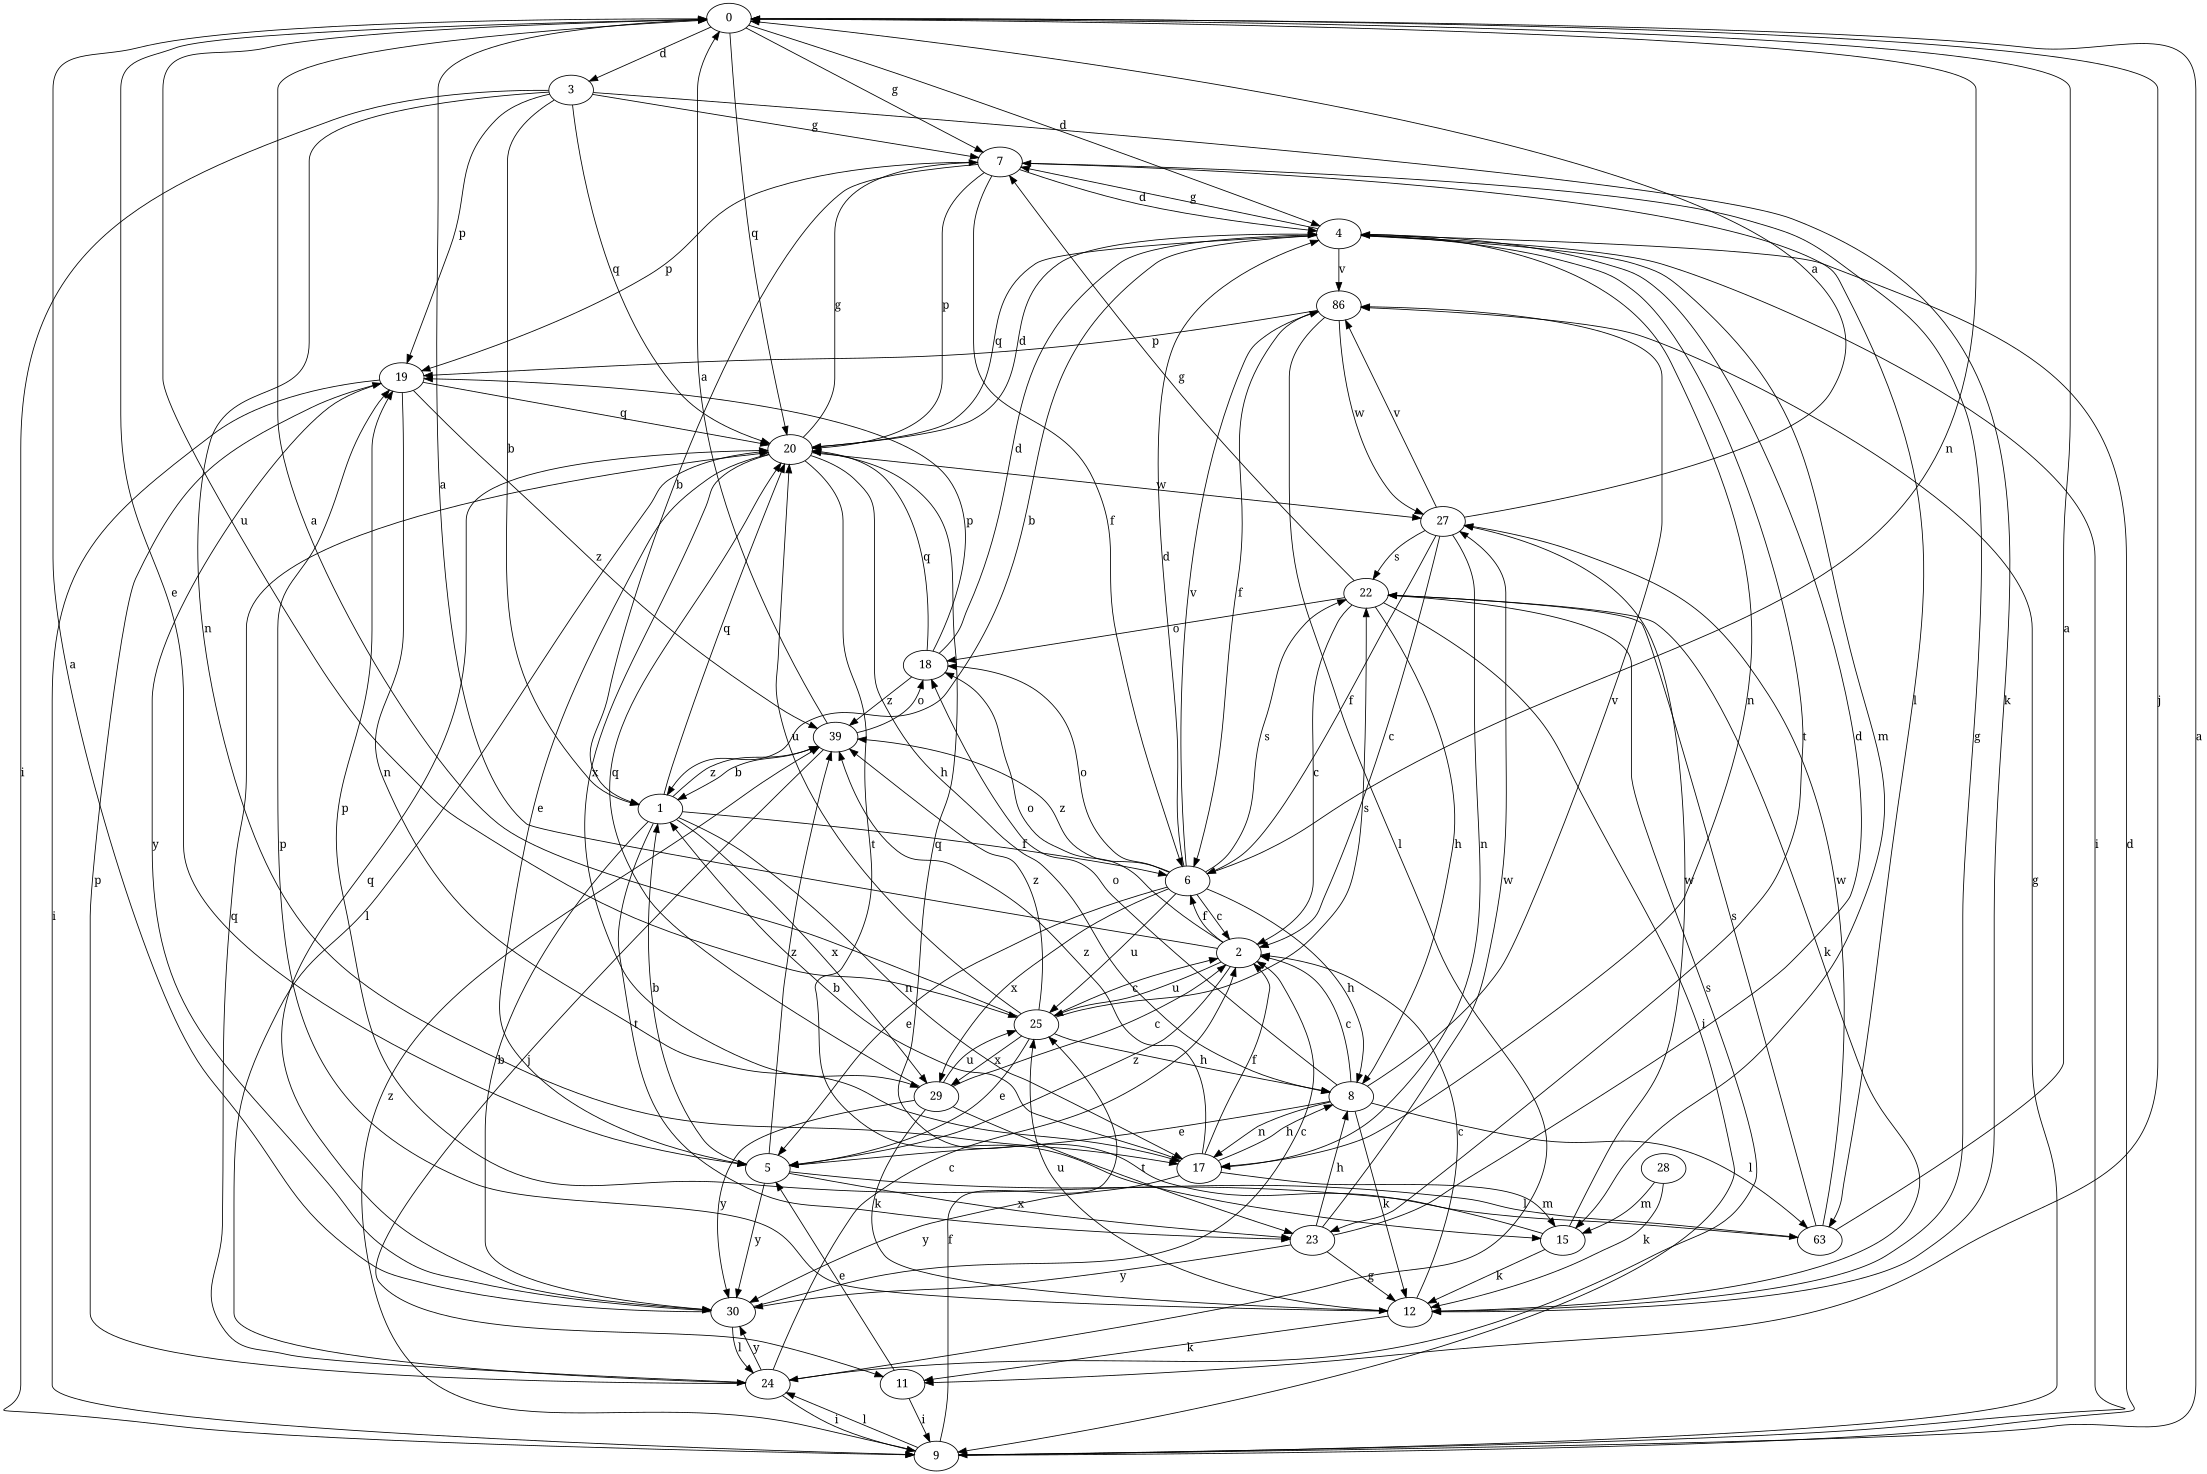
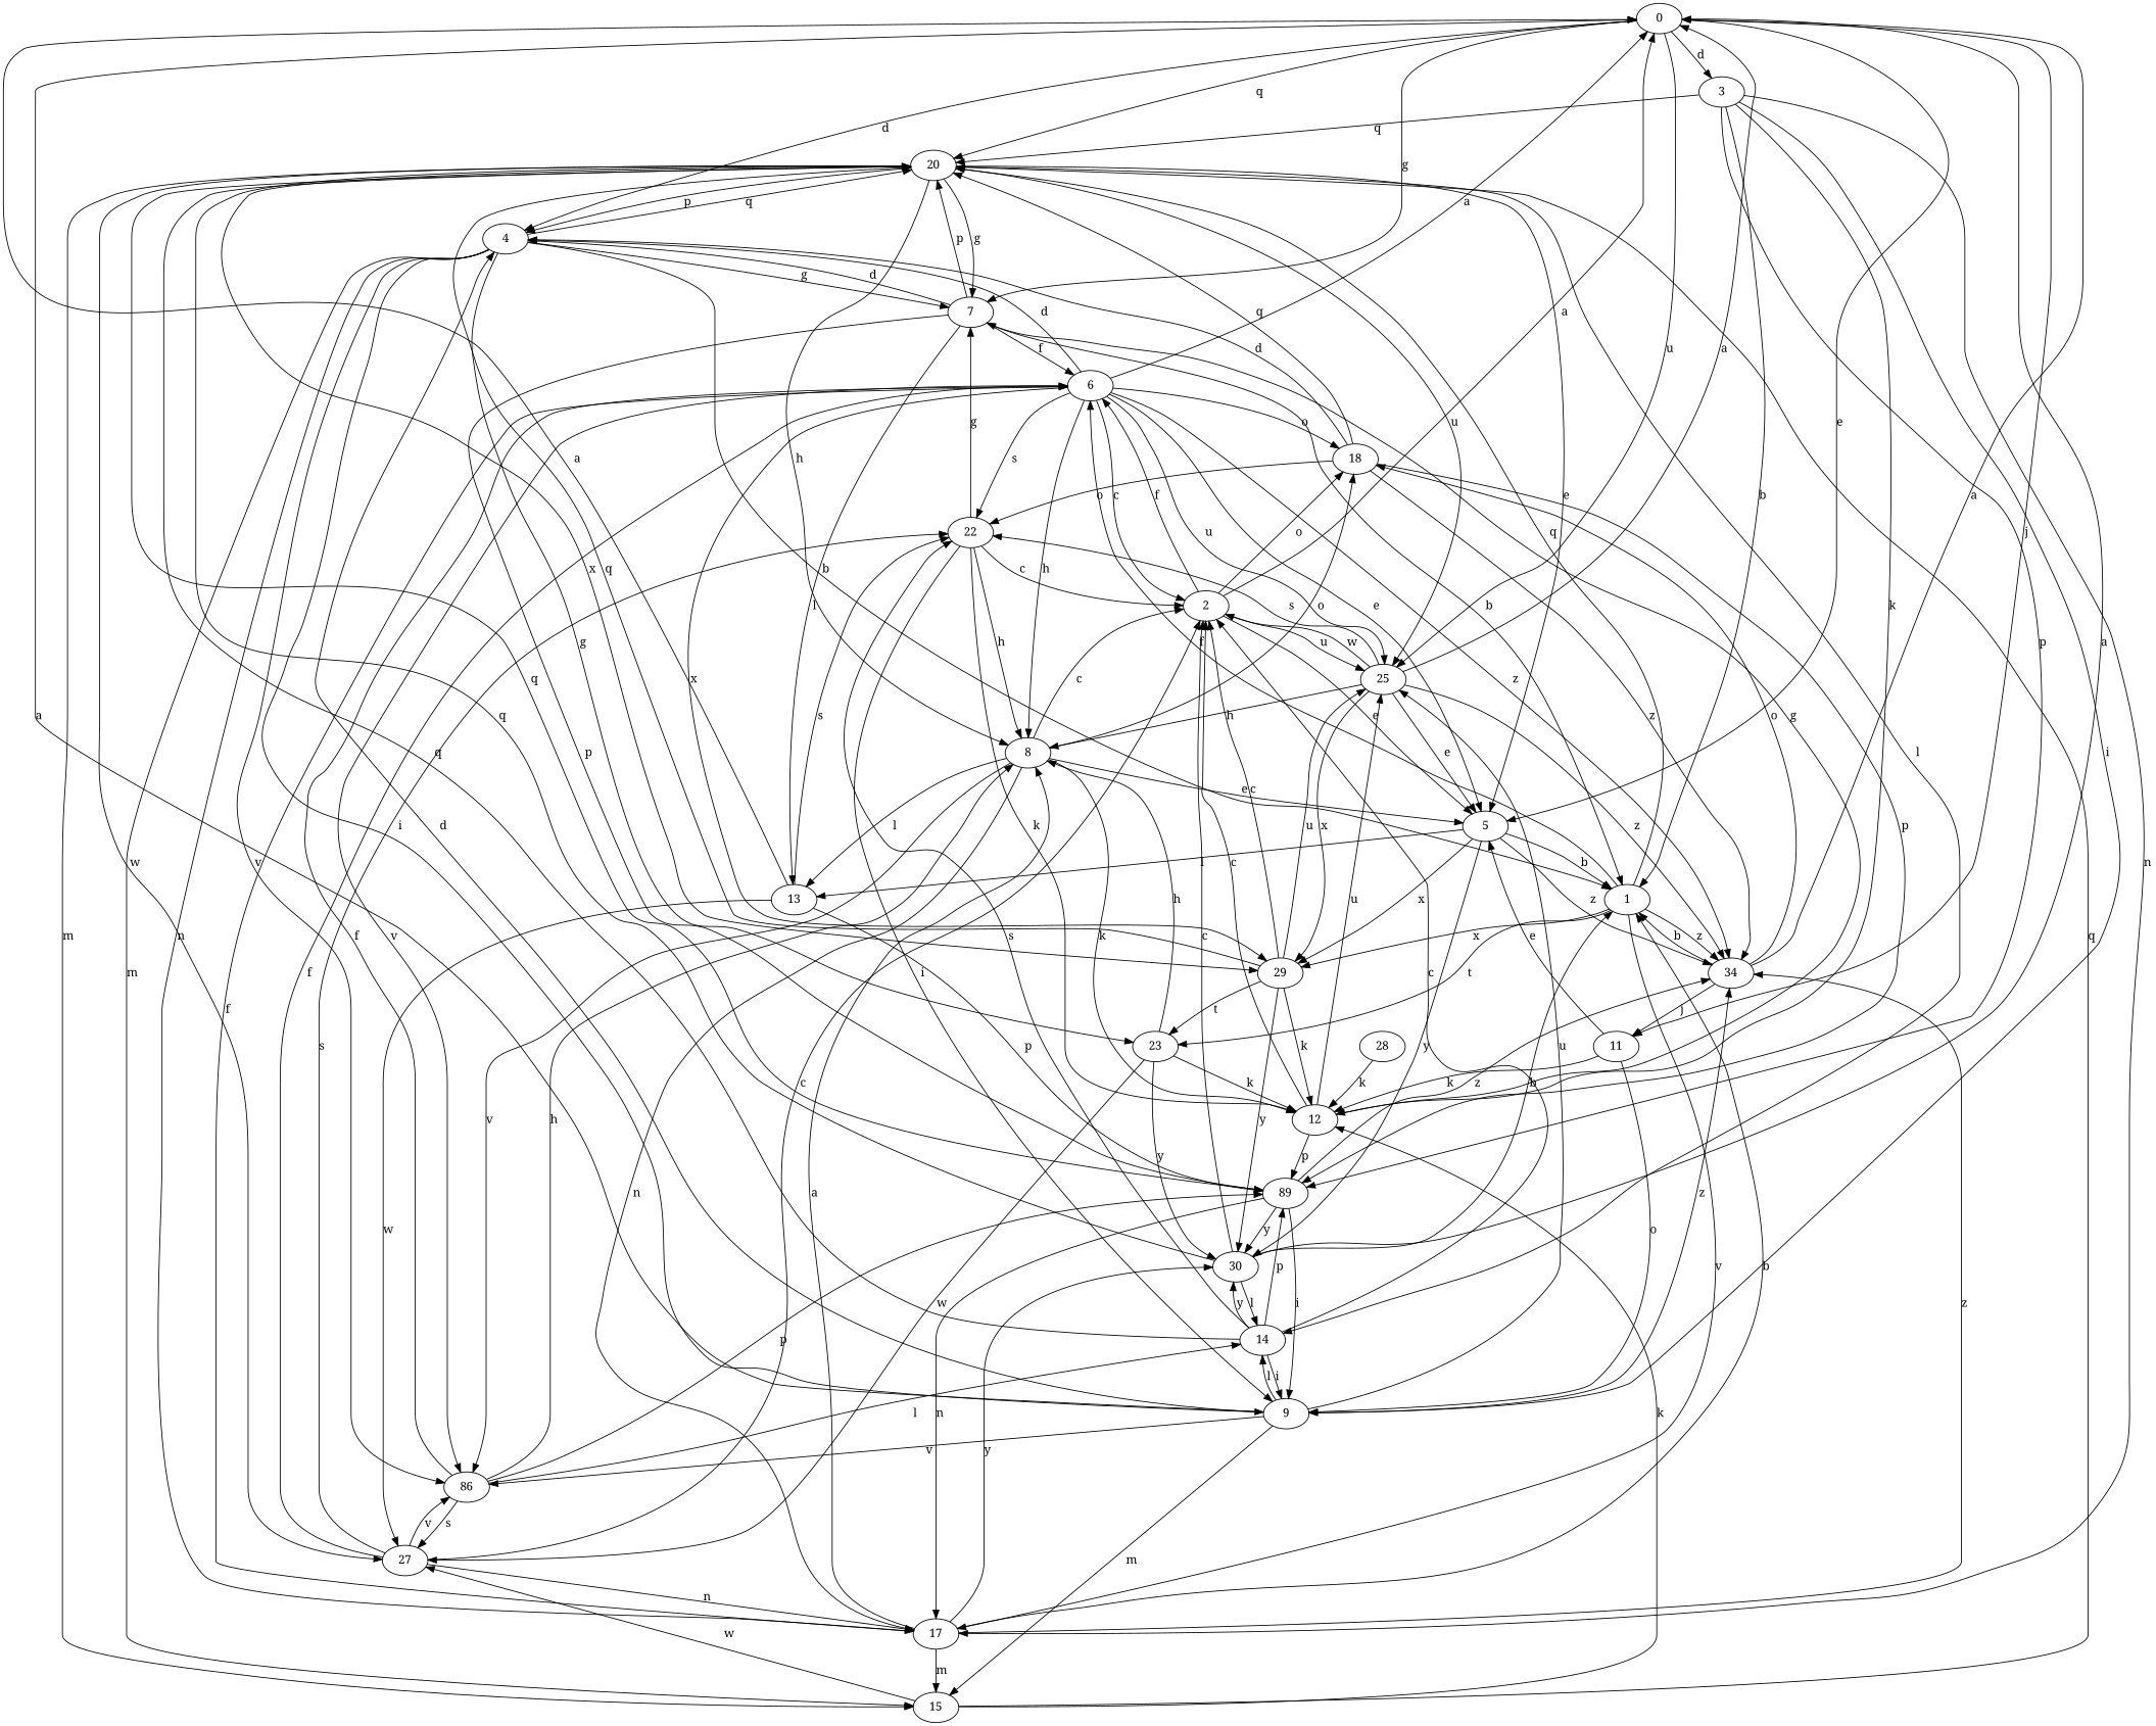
  strict digraph {
    fontname="Noto Serif"
    node [fontname="Noto Serif"]
    edge [fontname="Noto Serif"]
    0
    3
    4
    5
    7
    11
    20
    25
    1
    17
    9
    12
-   19
+   19 [label=89]
    23
    15
    n16 [label=86]
    29
-   34 [label=39]
-   13 [label=63]
+   34
+   13
    30
    6
    8
-   14 [label=24]
+   14
    27
    2
    22
    18
    28
    0 -> 3 [label=d]
    0 -> 4 [label=d]
    0 -> 5 [label=e]
    0 -> 7 [label=g]
    0 -> 11 [label=j]
    0 -> 20 [label=q]
    0 -> 25 [label=u]
-   3 -> 7 [label=g]
    3 -> 20 [label=q]
    3 -> 1 [label=b]
    3 -> 17 [label=n]
    3 -> 9 [label=i]
    3 -> 12 [label=k]
    3 -> 19 [label=p]
    4 -> 7 [label=g]
    4 -> 20 [label=q]
    4 -> 1 [label=b]
    4 -> 17 [label=n]
    4 -> 9 [label=i]
-   4 -> 23 [label=t]
+   4 -> 23 [label=g]
    4 -> 15 [label=m]
    4 -> n16 [label=v]
    5 -> 1 [label=b]
-   5 -> 23 [label=x]
+   5 -> 29 [label=x]
    5 -> 34 [label=z]
    5 -> 13 [label=l]
    5 -> 30 [label=y]
    7 -> 4 [label=d]
    7 -> 20 [label=p]
    7 -> 1 [label=b]
    7 -> 19 [label=p]
    7 -> 13 [label=l]
    7 -> 6 [label=f]
    11 -> 5 [label=e]
-   11 -> 9 [label=i]
-   12 -> 11 [label=k]
-   20 -> 4 [label=d]
+   11 -> 9 [label=o]
+   11 -> 12 [label=k]
+   20 -> 4 [label=p]
    20 -> 5 [label=e]
    20 -> 7 [label=g]
-   25 -> 20 [label=u]
-   20 -> 15 [label=t]
+   20 -> 25 [label=u]
+   20 -> 15 [label=m]
    20 -> 29 [label=x]
    20 -> 8 [label=h]
    20 -> 14 [label=l]
    20 -> 27 [label=w]
    25 -> 0 [label=a]
    25 -> 5 [label=e]
    25 -> 29 [label=x]
    25 -> 34 [label=z]
    25 -> 8 [label=h]
-   25 -> 2 [label=c]
+   25 -> 2 [label=w]
    25 -> 22 [label=s]
    1 -> 20 [label=q]
-   1 -> 17 [label=n]
+   1 -> 17 [label=v]
    1 -> 23 [label=t]
    1 -> 29 [label=x]
    1 -> 34 [label=z]
    1 -> 6 [label=f]
    17 -> 1 [label=b]
    17 -> 15 [label=m]
    17 -> 34 [label=z]
    17 -> 30 [label=y]
-   17 -> 2 [label=f]
-   17 -> 8 [label=h]
+   17 -> 6 [label=f]
+   17 -> 8 [label=a]
    9 -> 0 [label=a]
    9 -> 4 [label=d]
-   9 -> 25 [label=f]
-   9 -> n16 [label=g]
+   9 -> 25 [label=u]
+   9 -> n16 [label=v]
    9 -> 34 [label=z]
    9 -> 14 [label=l]
    12 -> 7 [label=g]
    12 -> 25 [label=u]
    12 -> 19 [label=p]
    12 -> 2 [label=c]
    19 -> 20 [label=q]
    19 -> 17 [label=n]
    19 -> 9 [label=i]
    19 -> 34 [label=z]
    19 -> 30 [label=y]
-   23 -> 4 [label=d]
-   23 -> 12 [label=g]
+   23 -> 12 [label=k]
    23 -> 30 [label=y]
    23 -> 8 [label=h]
    23 -> 27 [label=w]
    15 -> 20 [label=q]
    15 -> 12 [label=k]
    15 -> 27 [label=w]
    n16 -> 19 [label=p]
    n16 -> 6 [label=f]
+   n16 -> 8 [label=h]
    n16 -> 14 [label=l]
-   n16 -> 27 [label=w]
+   n16 -> 27 [label=s]
    29 -> 20 [label=q]
    29 -> 25 [label=u]
    29 -> 12 [label=k]
    29 -> 23 [label=t]
    29 -> 30 [label=y]
    29 -> 2 [label=c]
    34 -> 0 [label=a]
    34 -> 11 [label=j]
    34 -> 1 [label=b]
    34 -> 18 [label=o]
    13 -> 0 [label=a]
    13 -> 19 [label=p]
    13 -> 27 [label=w]
    13 -> 22 [label=s]
    30 -> 0 [label=a]
    30 -> 20 [label=q]
-   1 -> 30 [label=b]
+   30 -> 1 [label=b]
    30 -> 14 [label=l]
    30 -> 2 [label=c]
-   6 -> 0 [label=n]
+   6 -> 0 [label=a]
    6 -> 4 [label=d]
    6 -> 5 [label=e]
    6 -> 25 [label=u]
    6 -> n16 [label=v]
    6 -> 29 [label=x]
    6 -> 34 [label=z]
    6 -> 8 [label=h]
    6 -> 2 [label=c]
    6 -> 22 [label=s]
    6 -> 18 [label=o]
    8 -> 5 [label=e]
    8 -> 17 [label=n]
    8 -> 12 [label=k]
    8 -> n16 [label=v]
    8 -> 13 [label=l]
    8 -> 2 [label=c]
    8 -> 18 [label=o]
    14 -> 20 [label=q]
    14 -> 9 [label=i]
    14 -> 19 [label=p]
    14 -> 30 [label=y]
    14 -> 2 [label=c]
    14 -> 22 [label=s]
-   27 -> 0 [label=a]
    27 -> 17 [label=n]
    27 -> n16 [label=v]
    27 -> 6 [label=f]
    27 -> 2 [label=c]
    27 -> 22 [label=s]
    2 -> 0 [label=a]
-   2 -> 5 [label=z]
+   2 -> 5 [label=e]
    2 -> 25 [label=u]
    2 -> 6 [label=f]
    2 -> 18 [label=o]
    22 -> 7 [label=g]
    22 -> 9 [label=i]
    22 -> 12 [label=k]
    22 -> 8 [label=h]
    22 -> 2 [label=c]
-   22 -> 18 [label=o]
+   18 -> 22 [label=o]
    18 -> 4 [label=d]
    18 -> 20 [label=q]
    18 -> 19 [label=p]
    18 -> 34 [label=z]
    28 -> 12 [label=k]
-   28 -> 15 [label=m]
+   9 -> 15 [label=m]
  }
